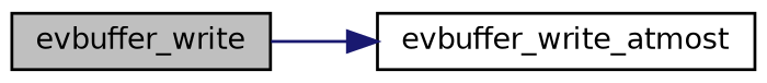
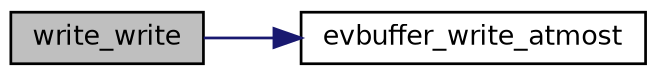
  digraph {
    rankdir=LR
    node [color=black fontname=Helvetica fontsize=10 shape=record style=filled]
-   n1 [fillcolor=grey75 fontcolor=black height=0.2 label=evbuffer_write width=0.4]
+   n1 [fillcolor=grey75 fontcolor=black height=0.2 label=write_write width=0.4]
    n2 [fillcolor=white height=0.2 label=evbuffer_write_atmost width=0.4]
    n1 -> n2 [color=midnightblue fontname=Helvetica fontsize=10 labelfontname=Helvetica labelfontsize=10 style=solid]
  }
